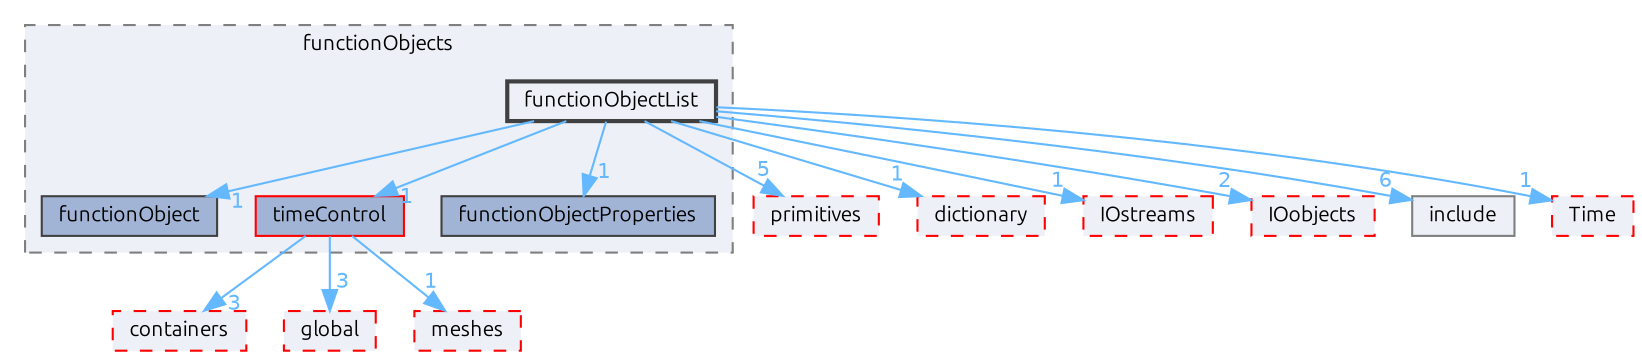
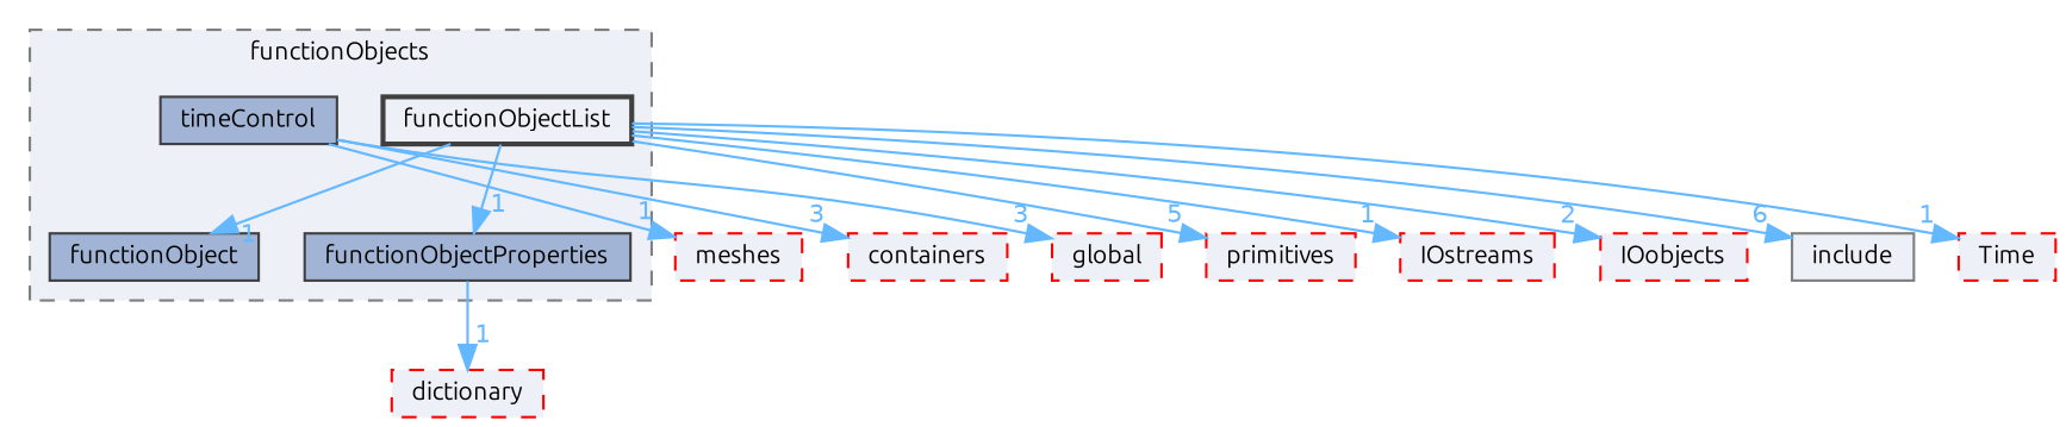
  digraph {
    compound=true
    fontname=Ubuntu
    node [color=red fillcolor="#edf0f7" fontname=Ubuntu fontsize=10 shape=box style="filled,dashed"]
    edge [color=steelblue1 fontcolor=steelblue1 fontname=Ubuntu fontsize=10 headlabel=1 labeldistance=1.5 labelfontname=Helvetica labelfontsize=10]
    n1 [color=grey25 fillcolor="#a2b4d6" height=0.2 label=functionObject style=filled width=0.4]
-   n2 [fillcolor="#a2b4d6" height=0.2 label=timeControl style=filled width=0.4]
+   n2 [color=grey25 fillcolor="#a2b4d6" height=0.2 label=timeControl style=filled width=0.4]
    n3 [color=grey25 fillcolor="#a2b4d6" height=0.2 label=functionObjectProperties style=filled width=0.4]
    n4 [color=grey25 height=0.2 label=functionObjectList style="filled,bold" width=0.4]
    n5 [height=0.2 label=containers width=0.4]
    n6 [height=0.2 label=global width=0.4]
    n7 [height=0.2 label=meshes width=0.4]
    n8 [height=0.2 label=primitives width=0.4]
    n9 [height=0.2 label=dictionary width=0.4]
    n10 [height=0.2 label=IOstreams width=0.4]
    n11 [height=0.2 label=IOobjects width=0.4]
    n12 [color=grey50 height=0.2 label=include style=filled width=0.4]
    n13 [height=0.2 label=Time width=0.4]
    subgraph cluster_1 {
      bgcolor="#edf0f7"
      fontsize=10
      label=functionObjects
      pencolor=grey50
      style="filled,dashed"
      n1
      n2
      n3
      n4
    }
    n2 -> n5 [headlabel=3]
    n2 -> n6 [headlabel=3]
    n2 -> n7
    n4 -> n1
-   n4 -> n2
    n4 -> n3
    n4 -> n8 [headlabel=5]
-   n4 -> n9
+   n3 -> n9
    n4 -> n10
    n4 -> n11 [headlabel=2]
    n4 -> n12 [headlabel=6]
    n4 -> n13
  }
